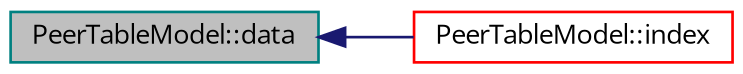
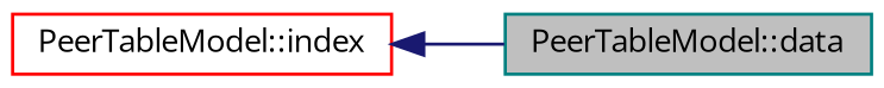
  digraph {
    rankdir=LR
    fontname="Open Sans"
    node [fontname="Open Sans" fontsize=10 shape=record style=filled]
    n1 [color=teal fillcolor=grey75 fontcolor=black height=0.2 label="PeerTableModel::data" width=0.4]
    n2 [color=red fillcolor=white height=0.2 label="PeerTableModel::index" width=0.4]
-   n1 -> n2 [color=midnightblue dir=back fontname="Open Sans" fontsize=10 labelfontname=Helvetica labelfontsize=10 style=solid]
+   n2 -> n1 [color=midnightblue dir=back fontname="Open Sans" fontsize=10 labelfontname=Helvetica labelfontsize=10 style=solid]
  }
